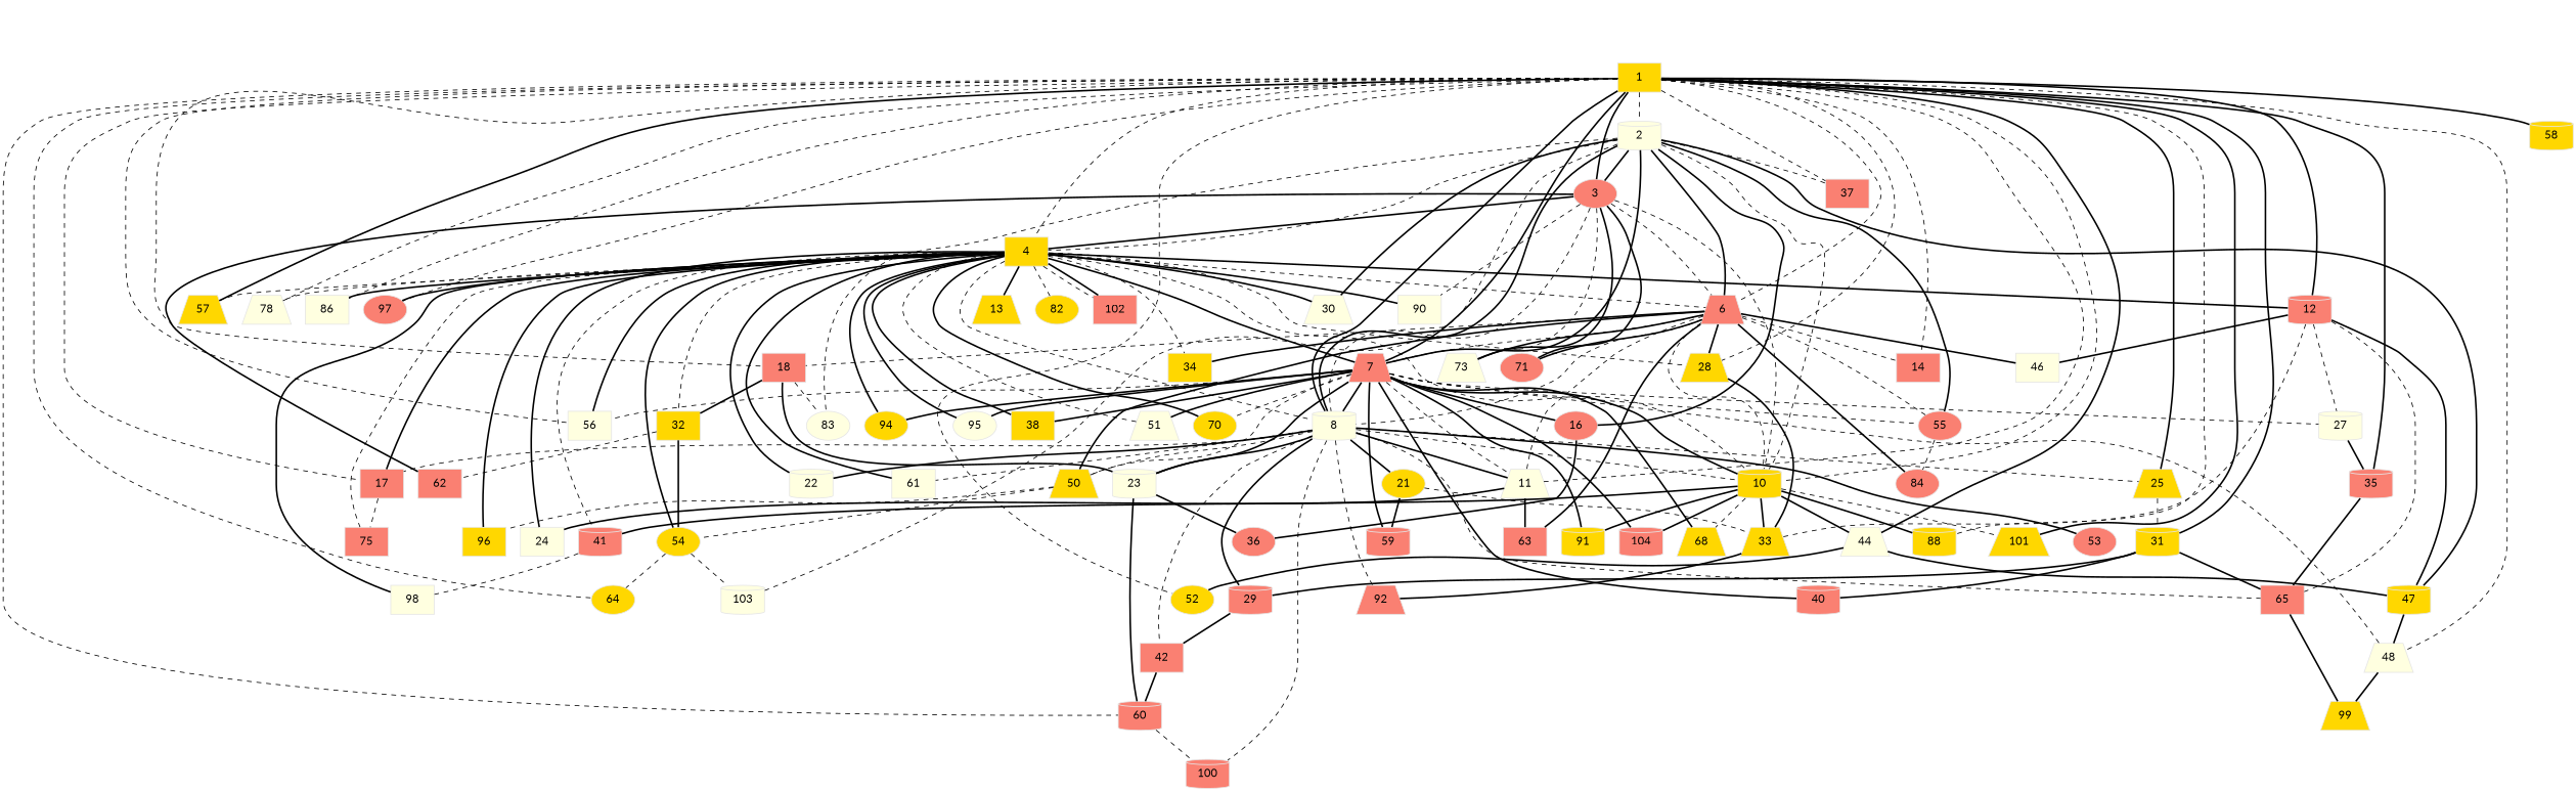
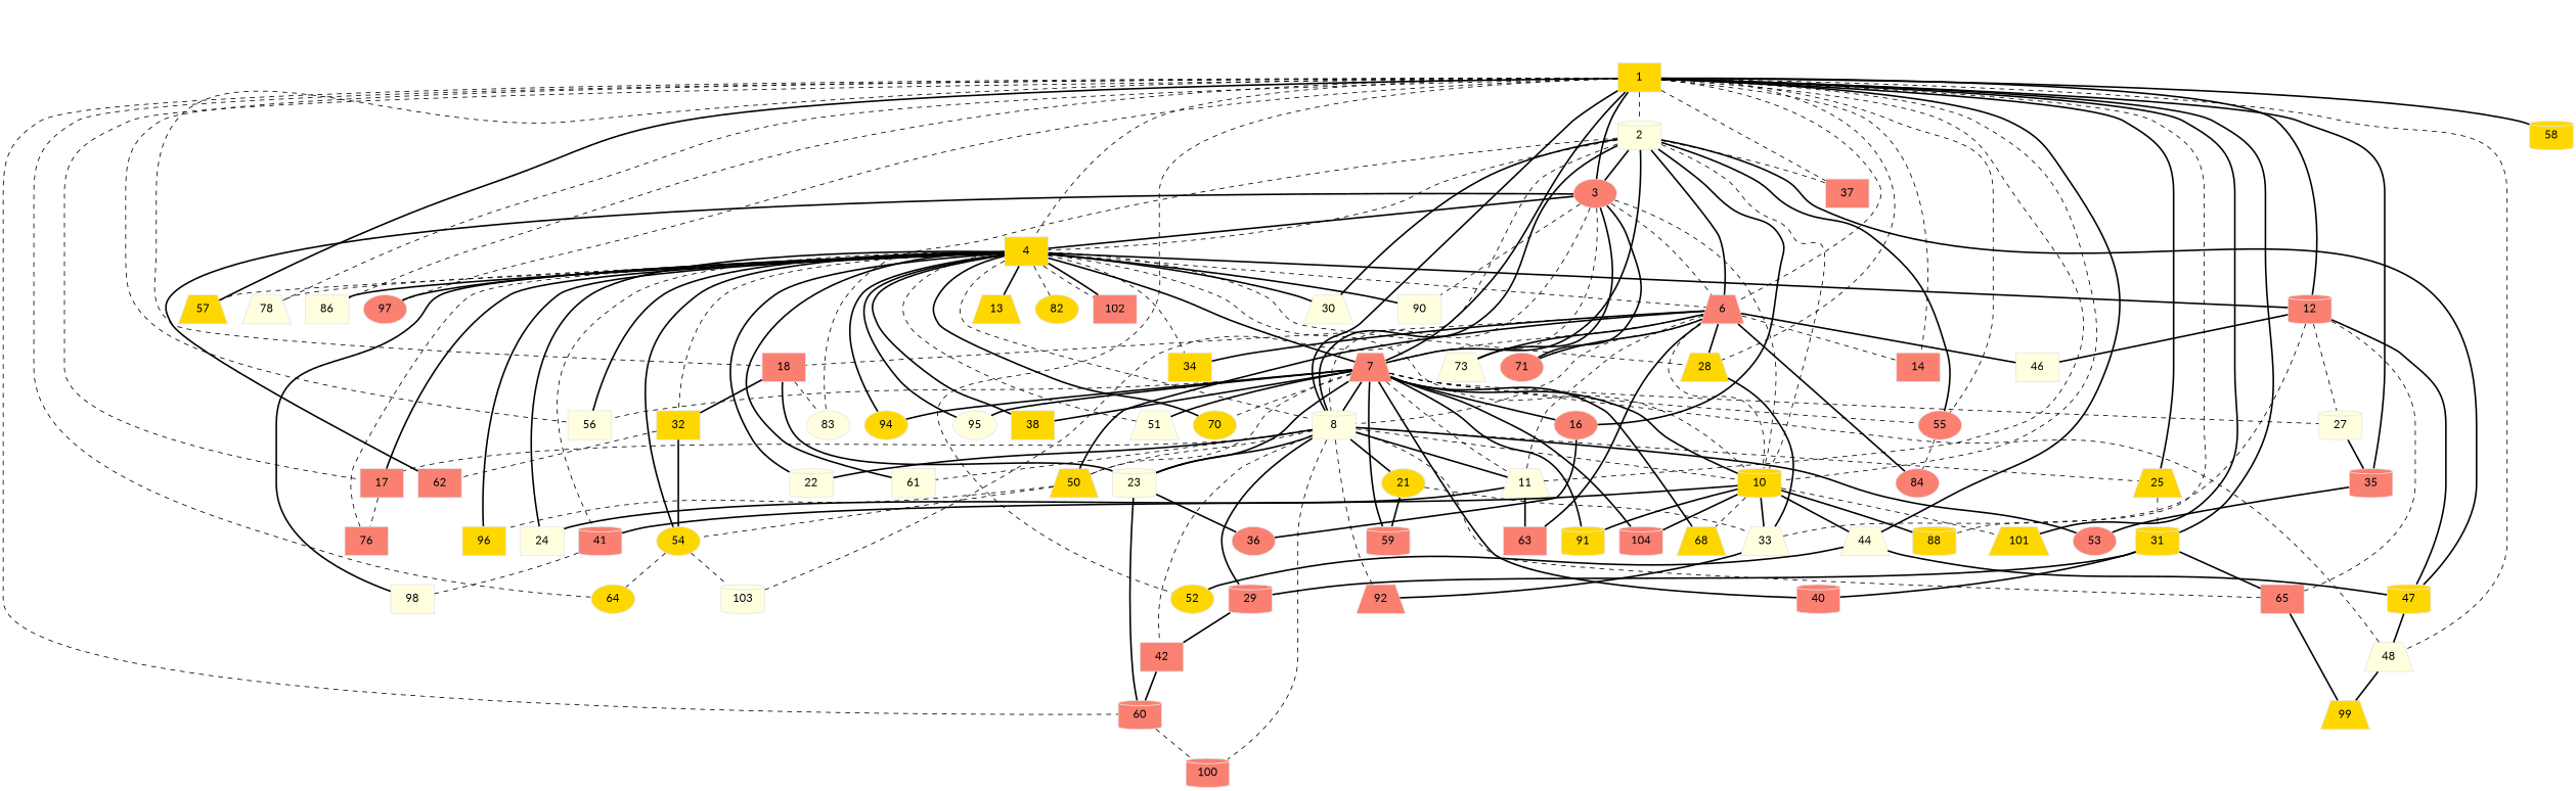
  graph {
    fontname=Lato
    node [color=gray90 fillcolor=salmon fontname=Lato shape=box style=filled]
    edge [fontname=Lato style=bold]
    1 [fillcolor=gold super="+9"]
    2 [fillcolor=lightyellow shape=cylinder super="+43"]
    3 [shape=ellipse]
    4 [fillcolor=gold super="+5"]
    6 [shape=trapezium super="+19"]
    7 [shape=trapezium super="+85"]
    8 [fillcolor=lightyellow shape=cylinder super="+15"]
    10 [fillcolor=gold shape=cylinder super="+75"]
    11 [fillcolor=lightyellow shape=trapezium super="+45"]
    12 [shape=cylinder super="+29"]
    14
    17 [super="+26"]
    18 [super="+20"]
    25 [fillcolor=gold shape=trapezium]
    28 [fillcolor=gold shape=trapezium super="+69"]
    31 [fillcolor=gold shape=cylinder super="+87"]
    35 [shape=cylinder]
    37
    44 [fillcolor=lightyellow shape=trapezium super="+66"]
    48 [fillcolor=lightyellow shape=trapezium super="+49"]
    52 [fillcolor=gold shape=ellipse]
    55 [shape=ellipse super="+89"]
    56 [fillcolor=lightyellow super="+57"]
    58 [fillcolor=gold shape=cylinder]
    60 [shape=cylinder super="+74"]
    64 [fillcolor=gold shape=ellipse]
    n27 [fillcolor=gold label=57 shape=trapezium]
    78 [fillcolor=lightyellow shape=trapezium super="+79"]
    86 [fillcolor=lightyellow]
    88 [fillcolor=gold shape=cylinder]
    97 [shape=ellipse]
    101 [fillcolor=gold shape=trapezium]
    16 [shape=ellipse super="+81"]
    30 [fillcolor=lightyellow shape=trapezium]
    47 [fillcolor=gold shape=cylinder]
    83 [fillcolor=lightyellow shape=ellipse]
    103 [fillcolor=lightyellow shape=cylinder]
    62
    71 [shape=ellipse]
    73 [fillcolor=lightyellow shape=trapezium]
    90 [fillcolor=lightyellow]
    13 [fillcolor=gold shape=trapezium]
    22 [fillcolor=lightyellow shape=cylinder]
    24 [fillcolor=lightyellow]
    32 [fillcolor=gold]
    34 [fillcolor=gold]
    38 [fillcolor=gold]
    41 [shape=cylinder]
    51 [fillcolor=lightyellow shape=trapezium]
    54 [fillcolor=gold shape=ellipse super="+80"]
    61 [fillcolor=lightyellow]
    70 [fillcolor=gold shape=ellipse]
-   76 [label=75]
+   76
    82 [fillcolor=gold shape=ellipse]
    94 [fillcolor=gold shape=ellipse]
    95 [fillcolor=lightyellow shape=ellipse]
    96 [fillcolor=gold]
    98 [fillcolor=lightyellow]
    102
    46 [fillcolor=lightyellow]
    50 [fillcolor=gold shape=trapezium super="+93"]
    63
    84 [shape=ellipse]
    23 [fillcolor=lightyellow shape=cylinder super="+67"]
    27 [fillcolor=lightyellow shape=cylinder]
    40 [shape=cylinder]
    59 [shape=cylinder]
    68 [fillcolor=gold shape=trapezium]
    91 [fillcolor=gold shape=cylinder]
    104 [shape=cylinder]
    21 [fillcolor=gold shape=ellipse]
    n72 [label=29 shape=cylinder]
    42
    53 [shape=ellipse]
    65
    92 [shape=trapezium]
    100 [shape=cylinder]
-   33 [fillcolor=gold shape=trapezium super="+72"]
+   33 [fillcolor=lightyellow shape=trapezium super="+72"]
    99 [fillcolor=gold shape=trapezium]
    36 [shape=ellipse]
    1 -- 2 [style=dashed weight=3]
    1 -- 3 [weight=2]
    1 -- 4 [style=dashed weight=4]
    1 -- 6 [style=dashed weight=2]
    1 -- 7 [weight=2]
    1 -- 8 [weight=2]
    1 -- 10 [style=dashed weight=2]
    1 -- 11 [style=dashed]
    1 -- 12
    1 -- 14 [style=dashed]
    1 -- 17 [style=dashed]
    1 -- 18 [style=dashed]
    1 -- 25
    1 -- 28 [style=dashed]
    1 -- 31
    1 -- 35
    1 -- 37 [style=dashed]
    1 -- 44
    1 -- 48 [style=dashed]
    1 -- 52 [style=dashed]
-   6 -- 55 [style=dashed]
+   1 -- 55 [style=dashed]
    1 -- 56 [style=dashed]
    1 -- 58 [weight=2]
    1 -- 60 [style=dashed]
    1 -- 64 [style=dashed]
    1 -- n27
    1 -- 78 [style=dashed]
    1 -- 86 [style=dashed]
    1 -- 88 [style=dashed]
    1 -- 97 [style=dashed]
    1 -- 101
    2 -- 3
    2 -- 4 [style=dashed weight=2]
    2 -- 6
    2 -- 7
    2 -- 8
    2 -- 10 [style=dashed]
    2 -- 37 [style=dashed]
    2 -- 55
    2 -- 16
    2 -- 30
    2 -- 47
    2 -- 83 [style=dashed]
    2 -- 103 [style=dashed]
    3 -- 4 [weight=2]
    3 -- 6 [style=dashed]
    3 -- 7 [style=dashed]
    3 -- 8 [style=dashed]
    3 -- 10 [style=dashed]
    3 -- 62
    3 -- 71
    3 -- 73
    3 -- 90 [style=dashed]
    4 -- 6 [style=dashed weight=2]
    4 -- 7 [weight=3]
    4 -- 8 [style=dashed weight=3]
    4 -- 10 [style=dashed weight=2]
    4 -- 12 [weight=2]
    4 -- 17
    4 -- 28 [style=dashed]
    4 -- 56
    4 -- n27 [style=dashed]
    4 -- 78 [style=dashed weight=2]
    4 -- 86
    4 -- 97
    4 -- 30
    4 -- 90
    4 -- 13
    4 -- 22
    4 -- 24
    4 -- 32 [style=dashed]
    4 -- 34 [style=dashed]
    4 -- 38
    4 -- 41 [style=dashed]
    4 -- 51 [style=dashed]
    4 -- 54
    4 -- 61
    4 -- 70
    4 -- 76 [style=dashed]
    4 -- 82 [style=dashed weight=2]
    4 -- 94
    4 -- 95
    4 -- 96
    4 -- 98
    4 -- 102 [style=dashed]
    4 -- 102
    6 -- 7 [style=dashed]
    6 -- 8 [style=dashed]
    6 -- 10 [style=dashed]
    6 -- 11 [style=dashed]
    6 -- 14 [style=dashed]
    6 -- 18 [style=dashed]
    6 -- 28
    6 -- 71
    6 -- 73
    6 -- 34
    6 -- 46
    6 -- 50
    6 -- 63
    6 -- 84
    7 -- 8
    7 -- 10
    7 -- 11 [style=dashed]
    7 -- 48 [style=dashed]
    7 -- 55 [style=dashed]
    7 -- 56 [style=dashed]
    7 -- 16 [weight=2]
    7 -- 38
    7 -- 51
    7 -- 70 [style=dashed]
    7 -- 94
    7 -- 95
    7 -- 50 [style=dashed]
    7 -- 23
    7 -- 27 [style=dashed]
    7 -- 40
    7 -- 59
    7 -- 68
    7 -- 91
    7 -- 104
    8 -- 10 [style=dashed]
    8 -- 11
    8 -- 17 [style=dashed]
    8 -- 25 [style=dashed]
    8 -- 22
    8 -- 61 [style=dashed]
    8 -- 50 [style=dashed]
    8 -- 23
    8 -- 21
    8 -- n72
    8 -- 42 [style=dashed]
    8 -- 53
    8 -- 65 [style=dashed]
    8 -- 92 [style=dashed]
    8 -- 100 [style=dashed]
    10 -- 44
    10 -- 88
    10 -- 101 [style=dashed]
    10 -- 41
    10 -- 68 [style=dashed]
    10 -- 91
    10 -- 104
    10 -- 33
    11 -- 24
    11 -- 63
    12 -- 47
    12 -- 46
    12 -- 27 [style=dashed]
    12 -- 65 [style=dashed]
    12 -- 33 [style=dashed]
    17 -- 76 [style=dashed]
    18 -- 83 [style=dashed]
    18 -- 32
    18 -- 23
    25 -- 31 [style=dashed]
    28 -- 33
    31 -- 40
    31 -- n72
    31 -- 65
-   35 -- 65
+   35 -- 53
    44 -- 52
    44 -- 47
    48 -- 99
    55 -- 84 [style=dashed]
    60 -- 100 [style=dashed]
    16 -- 36
    47 -- 48
    32 -- 62 [style=dashed]
    32 -- 54
    41 -- 98 [style=dashed]
    54 -- 64 [style=dashed]
    54 -- 103 [style=dashed]
    50 -- 54 [style=dashed]
    50 -- 96 [style=dashed]
    23 -- 60
    23 -- 36
    27 -- 35
    21 -- 59
    21 -- 33 [style=dashed]
    n72 -- 42
    42 -- 60
    65 -- 99
    33 -- 92
  }
